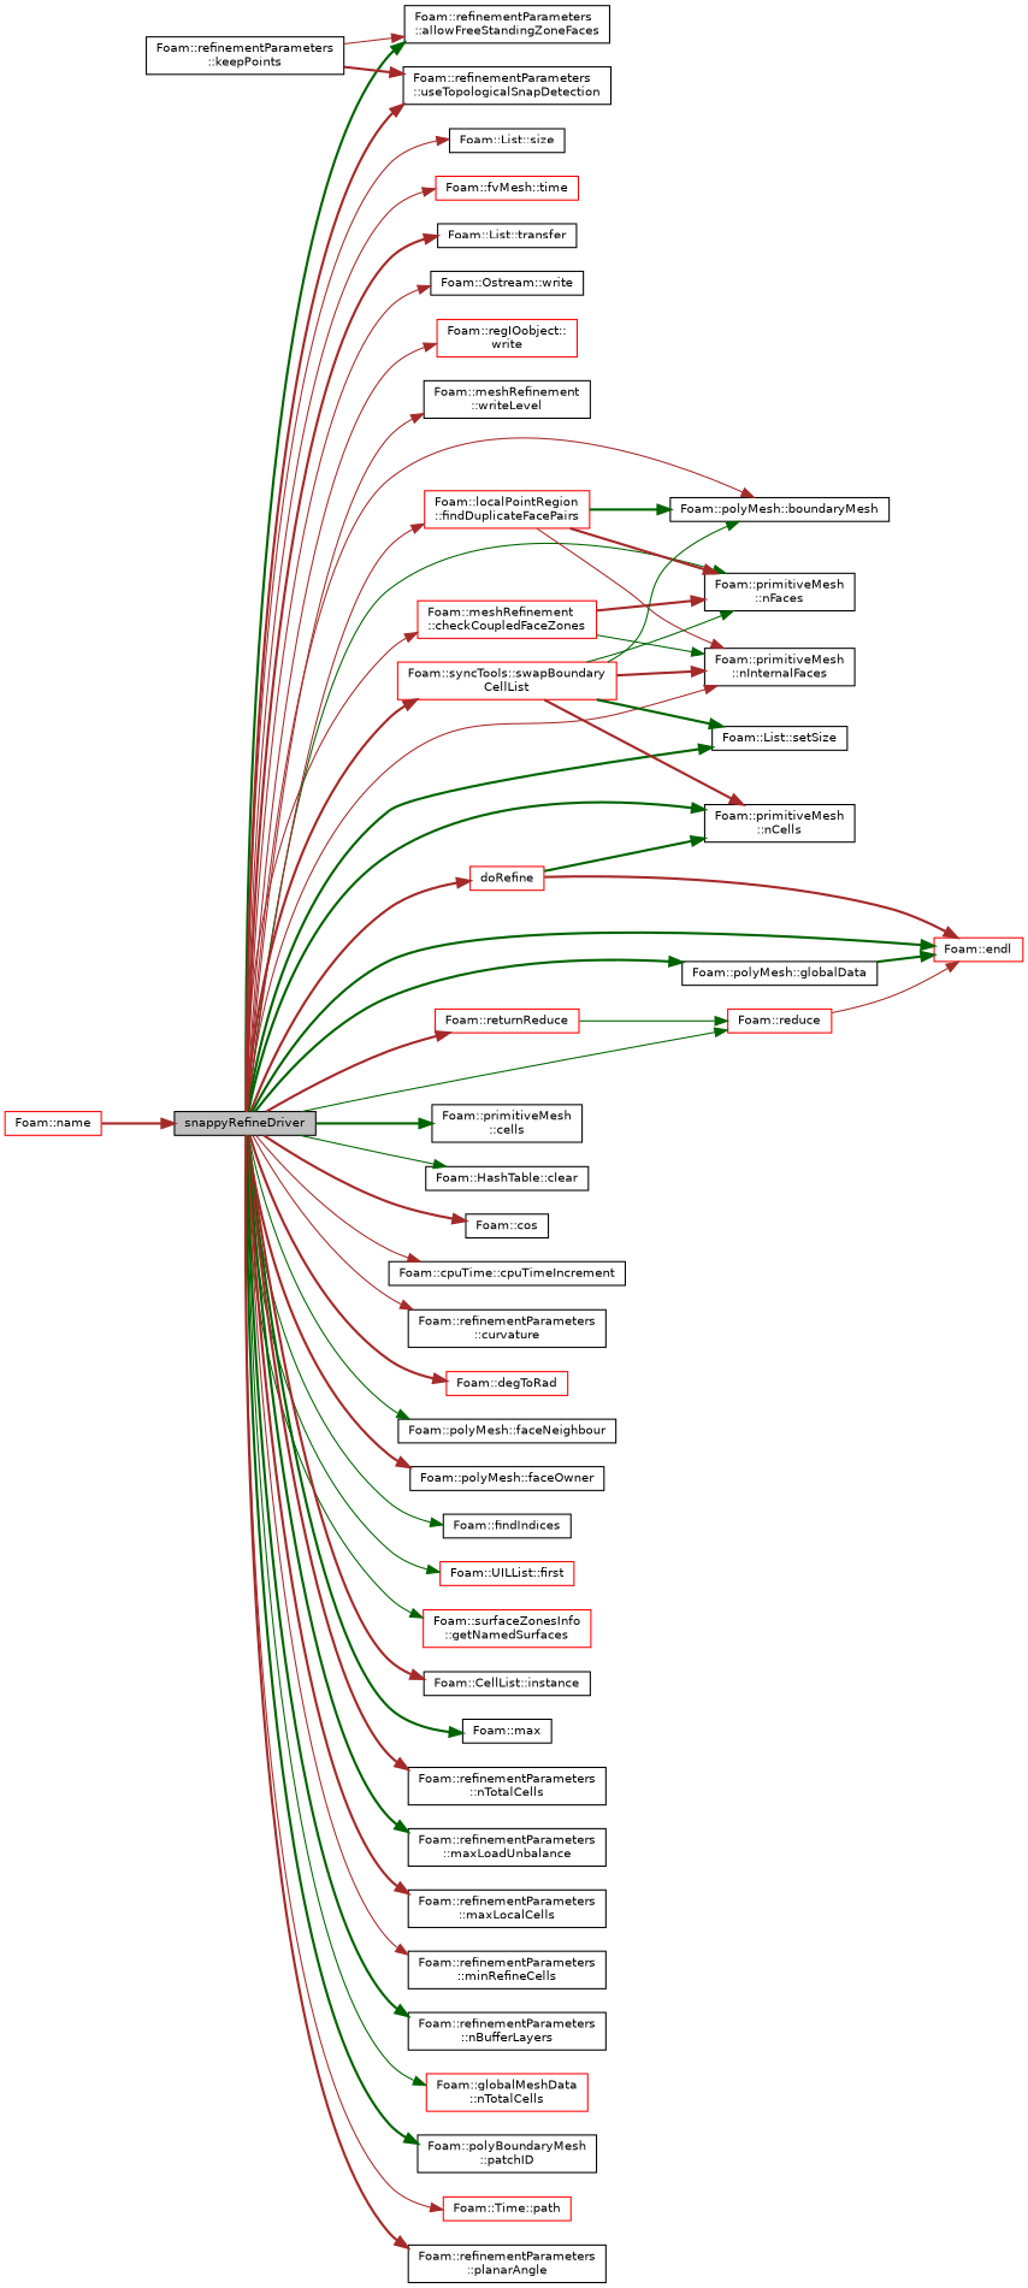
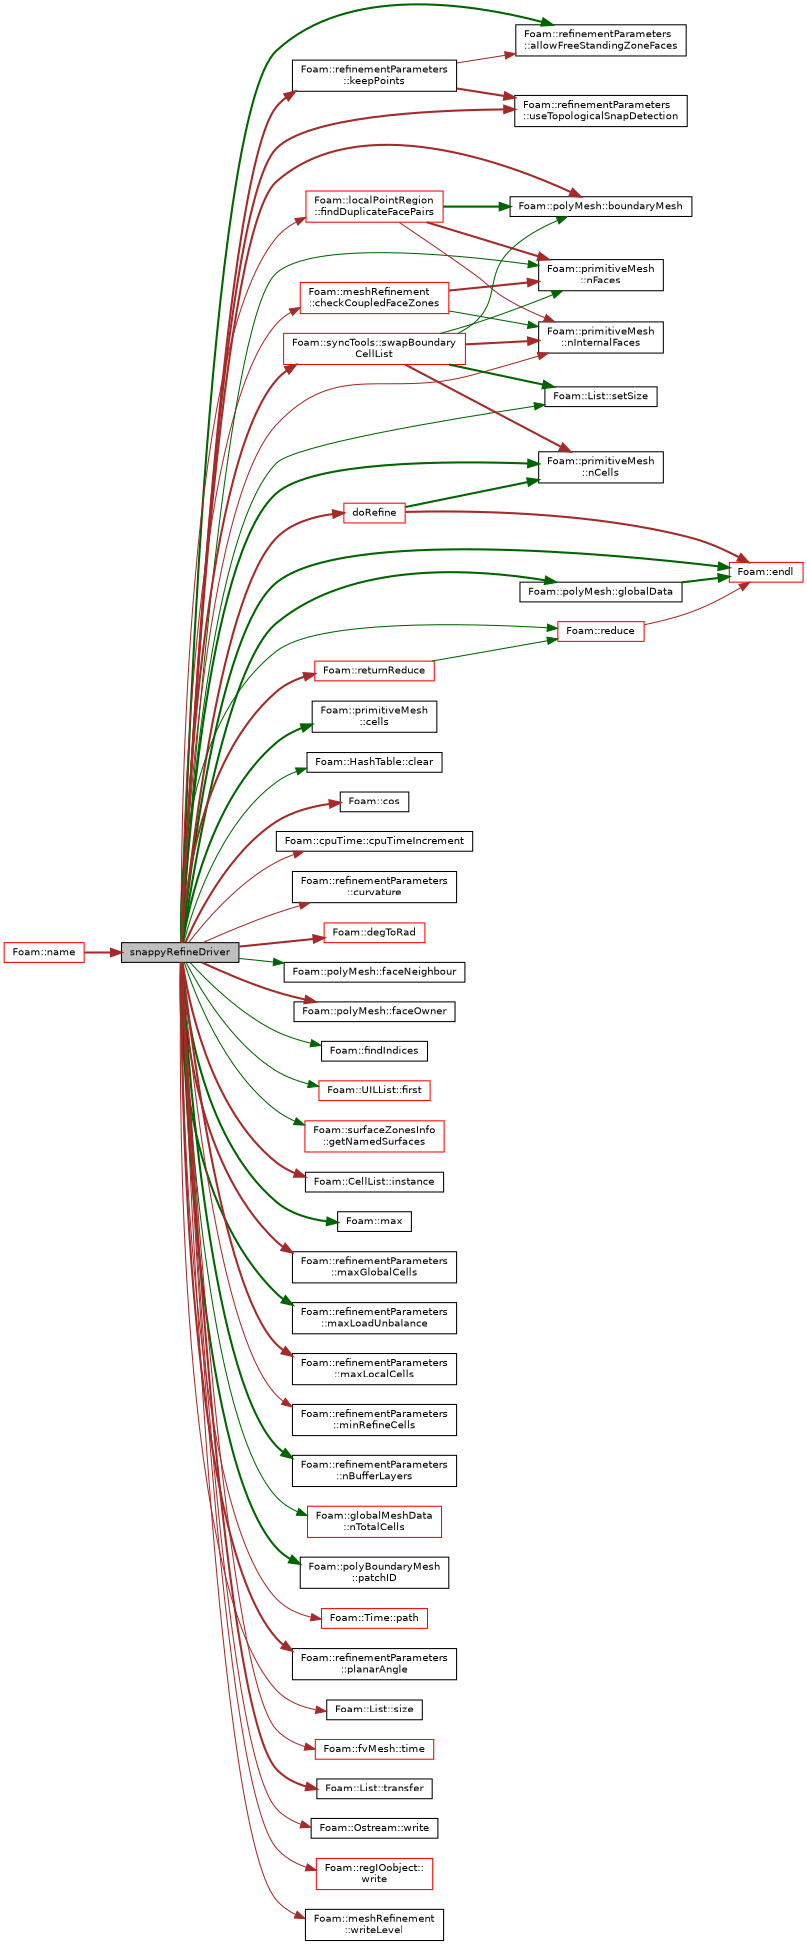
  digraph {
    fontname="DejaVu Sans"
    rankdir=LR
    node [color=black fontname="DejaVu Sans" fontsize=10 shape=record]
    edge [color=brown fontname="DejaVu Sans" fontsize=10 labelfontname=Helvetica labelfontsize=10 style=bold]
    n1 [fillcolor=grey75 fontcolor=black height=0.2 label=snappyRefineDriver style=filled width=0.4]
    n2 [height=0.2 label="Foam::refinementParameters\l::allowFreeStandingZoneFaces" width=0.4]
    n3 [height=0.2 label="Foam::polyMesh::boundaryMesh" width=0.4]
    n4 [height=0.2 label="Foam::primitiveMesh\l::cells" width=0.4]
    n5 [color=red height=0.2 label="Foam::meshRefinement\l::checkCoupledFaceZones" width=0.4]
    n6 [height=0.2 label="Foam::primitiveMesh\l::nFaces" width=0.4]
    n7 [height=0.2 label="Foam::primitiveMesh\l::nInternalFaces" width=0.4]
    n8 [height=0.2 label="Foam::HashTable::clear" width=0.4]
    n9 [height=0.2 label="Foam::cos" width=0.4]
    n10 [height=0.2 label="Foam::cpuTime::cpuTimeIncrement" width=0.4]
    n11 [height=0.2 label="Foam::refinementParameters\l::curvature" width=0.4]
    n12 [color=red height=0.2 label="Foam::degToRad" width=0.4]
    n13 [color=red height=0.2 label=doRefine width=0.4]
    n14 [color=red height=0.2 label="Foam::endl" width=0.4]
    n15 [height=0.2 label="Foam::primitiveMesh\l::nCells" width=0.4]
    n16 [height=0.2 label="Foam::polyMesh::faceNeighbour" width=0.4]
    n17 [height=0.2 label="Foam::polyMesh::faceOwner" width=0.4]
    n18 [color=red height=0.2 label="Foam::localPointRegion\l::findDuplicateFacePairs" width=0.4]
    n19 [height=0.2 label="Foam::findIndices" width=0.4]
    n20 [color=red height=0.2 label="Foam::UILList::first" width=0.4]
    n21 [color=red height=0.2 label="Foam::surfaceZonesInfo\l::getNamedSurfaces" width=0.4]
    n22 [height=0.2 label="Foam::polyMesh::globalData" width=0.4]
    n23 [height=0.2 label="Foam::CellList::instance" width=0.4]
    n24 [height=0.2 label="Foam::refinementParameters\l::keepPoints" width=0.4]
    n25 [height=0.2 label="Foam::refinementParameters\l::useTopologicalSnapDetection" width=0.4]
    n26 [height=0.2 label="Foam::max" width=0.4]
-   n27 [height=0.2 label="Foam::refinementParameters\l::nTotalCells" width=0.4]
+   n27 [height=0.2 label="Foam::refinementParameters\l::maxGlobalCells" width=0.4]
    n28 [height=0.2 label="Foam::refinementParameters\l::maxLoadUnbalance" width=0.4]
    n29 [height=0.2 label="Foam::refinementParameters\l::maxLocalCells" width=0.4]
    n30 [height=0.2 label="Foam::refinementParameters\l::minRefineCells" width=0.4]
    n31 [height=0.2 label="Foam::refinementParameters\l::nBufferLayers" width=0.4]
    n32 [color=red height=0.2 label="Foam::globalMeshData\l::nTotalCells" width=0.4]
    n33 [height=0.2 label="Foam::polyBoundaryMesh\l::patchID" width=0.4]
    n34 [color=red height=0.2 label="Foam::Time::path" width=0.4]
    n35 [height=0.2 label="Foam::refinementParameters\l::planarAngle" width=0.4]
    n36 [color=red height=0.2 label="Foam::reduce" width=0.4]
    n37 [color=red height=0.2 label="Foam::returnReduce" width=0.4]
    n38 [height=0.2 label="Foam::List::setSize" width=0.4]
    n39 [height=0.2 label="Foam::List::size" width=0.4]
    n40 [color=red height=0.2 label="Foam::syncTools::swapBoundary\lCellList" width=0.4]
    n41 [color=red height=0.2 label="Foam::fvMesh::time" width=0.4]
    n42 [height=0.2 label="Foam::List::transfer" width=0.4]
    n43 [height=0.2 label="Foam::Ostream::write" width=0.4]
    n44 [color=red height=0.2 label="Foam::regIOobject::\lwrite" width=0.4]
    n45 [height=0.2 label="Foam::meshRefinement\l::writeLevel" width=0.4]
    n46 [color=red height=0.2 label="Foam::name" width=0.4]
    n1 -> n2 [color=darkgreen]
-   n1 -> n3 [style=solid]
+   n1 -> n3
    n1 -> n4 [color=darkgreen]
    n1 -> n5 [style=solid]
    n1 -> n6 [color=darkgreen style=solid]
    n1 -> n7 [style=solid]
    n1 -> n8 [color=darkgreen style=solid]
    n1 -> n9
    n1 -> n10 [style=solid]
    n1 -> n11 [style=solid]
    n1 -> n12
    n1 -> n13
    n1 -> n14 [color=darkgreen]
    n1 -> n15 [color=darkgreen]
    n1 -> n16 [color=darkgreen style=solid]
    n1 -> n17
    n1 -> n18 [style=solid]
    n1 -> n19 [color=darkgreen style=solid]
    n1 -> n20 [color=darkgreen style=solid]
    n1 -> n21 [color=darkgreen style=solid]
    n1 -> n22 [color=darkgreen]
    n1 -> n23
+   n1 -> n24
    n1 -> n25
    n1 -> n26 [color=darkgreen]
    n1 -> n27
    n1 -> n28 [color=darkgreen]
    n1 -> n29
    n1 -> n30 [style=solid]
    n1 -> n31 [color=darkgreen]
    n1 -> n32 [color=darkgreen style=solid]
    n1 -> n33 [color=darkgreen]
    n1 -> n34 [style=solid]
    n1 -> n35
    n1 -> n36 [color=darkgreen style=solid]
    n1 -> n37
-   n1 -> n38 [color=darkgreen]
+   n1 -> n38 [color=darkgreen style=solid]
    n1 -> n39 [style=solid]
    n1 -> n40
    n1 -> n41 [style=solid]
    n1 -> n42
    n1 -> n43 [style=solid]
    n1 -> n44 [style=solid]
    n1 -> n45 [style=solid]
    n5 -> n6
    n5 -> n7 [color=darkgreen style=solid]
    n13 -> n14
    n13 -> n15 [color=darkgreen]
    n18 -> n3 [color=darkgreen]
    n18 -> n6
    n18 -> n7 [style=solid]
    n22 -> n14 [color=darkgreen]
    n24 -> n2 [style=solid]
    n24 -> n25
    n36 -> n14 [style=solid]
    n37 -> n36 [color=darkgreen style=solid]
    n40 -> n3 [color=darkgreen style=solid]
    n40 -> n6 [color=darkgreen style=solid]
    n40 -> n7
    n40 -> n15
    n40 -> n38 [color=darkgreen]
    n46 -> n1
  }
